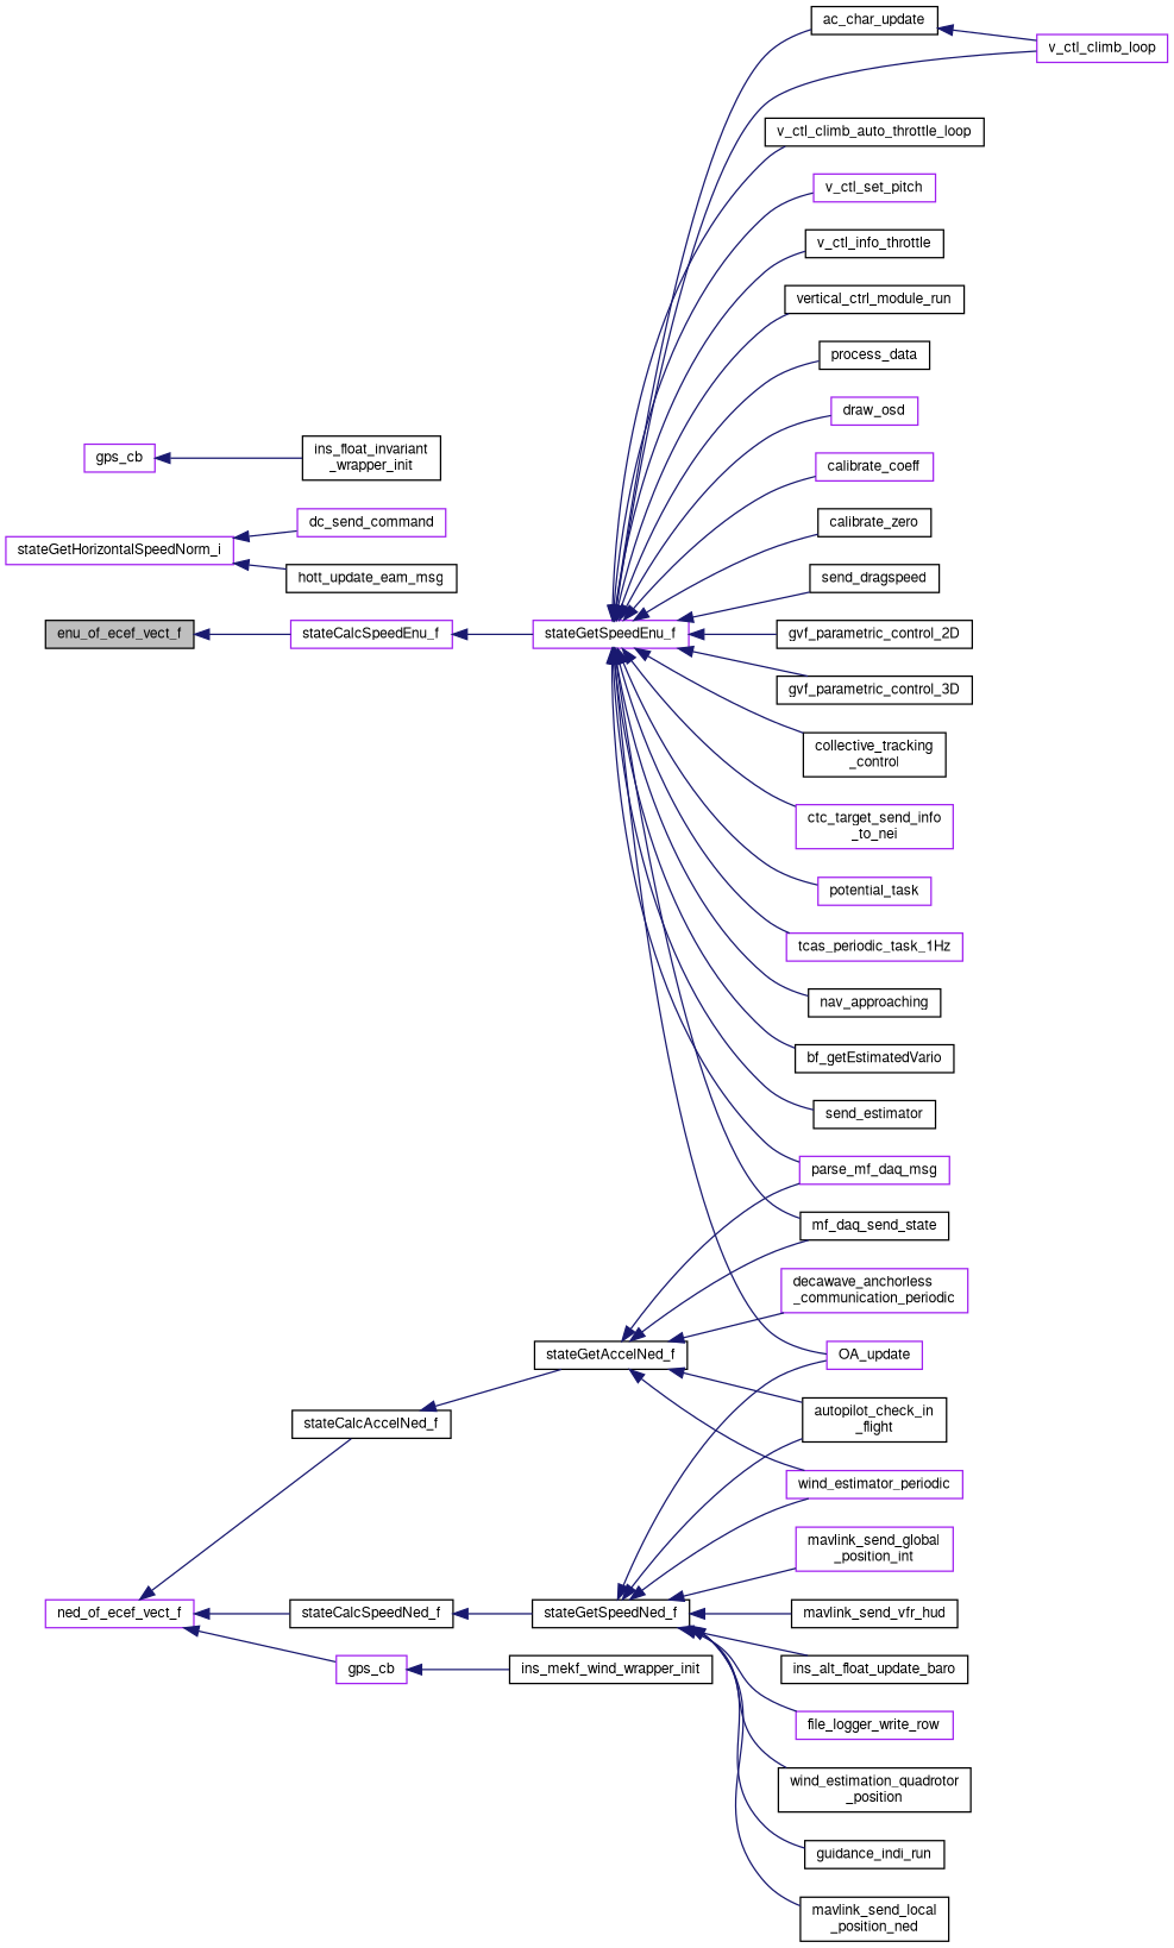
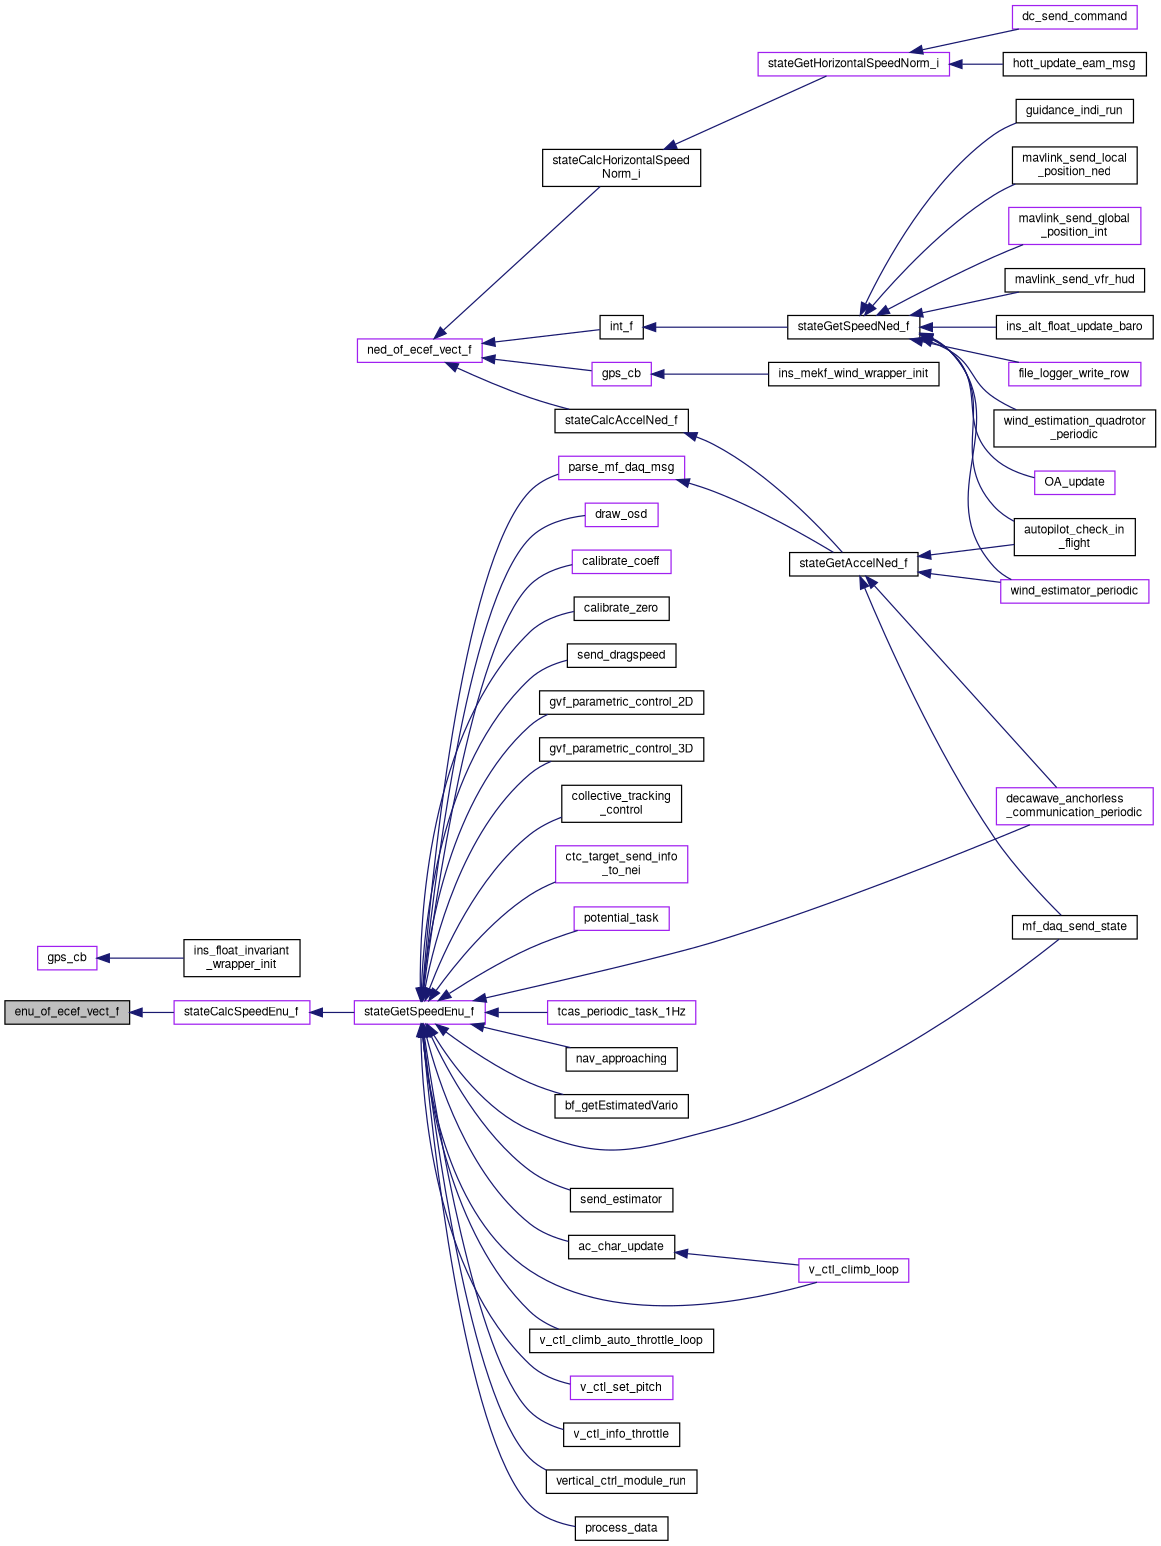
  digraph {
    rankdir=LR
    node [color=black fillcolor=white fontname=FreeSans fontsize=10 shape=record style=filled]
    edge [color=midnightblue dir=back fontname=FreeSans fontsize=10 labelfontname=FreeSans labelfontsize=10 style=solid]
    n1 [fillcolor=grey75 fontcolor=black height=0.2 label=enu_of_ecef_vect_f width=0.4]
    n2 [color=purple height=0.2 label=stateCalcSpeedEnu_f width=0.4]
    n3 [color=purple height=0.2 label=ned_of_ecef_vect_f width=0.4]
    n4 [color=purple height=0.2 label=gps_cb width=0.4]
-   n6 [height=0.2 label=stateCalcSpeedNed_f width=0.4]
+   n5 [height=0.2 label="stateCalcHorizontalSpeed\lNorm_i" width=0.4]
+   n6 [height=0.2 label=int_f width=0.4]
    n7 [height=0.2 label=stateCalcAccelNed_f width=0.4]
    n8 [color=purple height=0.2 label=stateGetSpeedEnu_f width=0.4]
    n9 [height=0.2 label=ins_mekf_wind_wrapper_init width=0.4]
    n10 [color=purple height=0.2 label=stateGetHorizontalSpeedNorm_i width=0.4]
    n11 [height=0.2 label=stateGetSpeedNed_f width=0.4]
    n12 [height=0.2 label=stateGetAccelNed_f width=0.4]
    n13 [color=purple height=0.2 label=gps_cb width=0.4]
    n14 [height=0.2 label="ins_float_invariant\l_wrapper_init" width=0.4]
    n15 [color=purple height=0.2 label=dc_send_command width=0.4]
    n16 [height=0.2 label=hott_update_eam_msg width=0.4]
    n17 [height=0.2 label="autopilot_check_in\l_flight" width=0.4]
    n18 [height=0.2 label=guidance_indi_run width=0.4]
    n19 [height=0.2 label="mavlink_send_local\l_position_ned" width=0.4]
    n20 [color=purple height=0.2 label="mavlink_send_global\l_position_int" width=0.4]
    n21 [height=0.2 label=mavlink_send_vfr_hud width=0.4]
    n22 [height=0.2 label=ins_alt_float_update_baro width=0.4]
    n23 [color=purple height=0.2 label=file_logger_write_row width=0.4]
-   n24 [height=0.2 label="wind_estimation_quadrotor\l_position" width=0.4]
+   n24 [height=0.2 label="wind_estimation_quadrotor\l_periodic" width=0.4]
    n25 [color=purple height=0.2 label=wind_estimator_periodic width=0.4]
    n26 [color=purple height=0.2 label=OA_update width=0.4]
    n27 [color=purple height=0.2 label="decawave_anchorless\l_communication_periodic" width=0.4]
    n28 [height=0.2 label=mf_daq_send_state width=0.4]
    n29 [color=purple height=0.2 label=parse_mf_daq_msg width=0.4]
    n30 [height=0.2 label=send_estimator width=0.4]
    n31 [height=0.2 label=ac_char_update width=0.4]
    n32 [color=purple height=0.2 label=v_ctl_climb_loop width=0.4]
    n33 [height=0.2 label=v_ctl_climb_auto_throttle_loop width=0.4]
    n34 [color=purple height=0.2 label=v_ctl_set_pitch width=0.4]
    n35 [height=0.2 label=v_ctl_info_throttle width=0.4]
    n36 [height=0.2 label=vertical_ctrl_module_run width=0.4]
    n37 [height=0.2 label=process_data width=0.4]
    n38 [color=purple height=0.2 label=draw_osd width=0.4]
    n39 [color=purple height=0.2 label=calibrate_coeff width=0.4]
    n40 [height=0.2 label=calibrate_zero width=0.4]
    n41 [height=0.2 label=send_dragspeed width=0.4]
    n42 [height=0.2 label=gvf_parametric_control_2D width=0.4]
    n43 [height=0.2 label=gvf_parametric_control_3D width=0.4]
    n44 [height=0.2 label="collective_tracking\l_control" width=0.4]
    n45 [color=purple height=0.2 label="ctc_target_send_info\l_to_nei" width=0.4]
    n46 [color=purple height=0.2 label=potential_task width=0.4]
    n47 [color=purple height=0.2 label=tcas_periodic_task_1Hz width=0.4]
    n48 [height=0.2 label=nav_approaching width=0.4]
    n49 [height=0.2 label=bf_getEstimatedVario width=0.4]
    n1 -> n2
    n2 -> n8
    n3 -> n4
+   n3 -> n5
    n3 -> n6
    n3 -> n7
    n4 -> n9
+   n5 -> n10
    n6 -> n11
    n7 -> n12
-   n8 -> n26
+   n8 -> n27
    n8 -> n28
    n8 -> n29
    n8 -> n30
    n8 -> n31
    n8 -> n32
    n8 -> n33
    n8 -> n34
    n8 -> n35
    n8 -> n36
    n8 -> n37
    n8 -> n38
    n8 -> n39
    n8 -> n40
    n8 -> n41
    n8 -> n42
    n8 -> n43
    n8 -> n44
    n8 -> n45
    n8 -> n46
    n8 -> n47
    n8 -> n48
    n8 -> n49
    n10 -> n15
    n10 -> n16
    n11 -> n17
    n11 -> n18
    n11 -> n19
    n11 -> n20
    n11 -> n21
    n11 -> n22
    n11 -> n23
    n11 -> n24
    n11 -> n25
    n11 -> n26
    n12 -> n17
    n12 -> n25
    n12 -> n27
    n12 -> n28
-   n12 -> n29
+   n29 -> n12
    n13 -> n14
    n31 -> n32
  }
